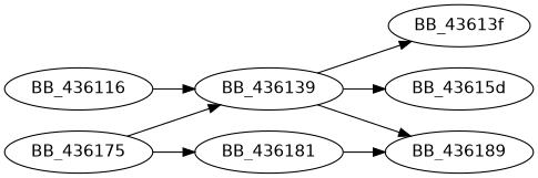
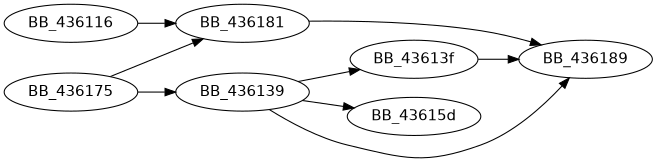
  digraph {
    fontname="DejaVu Sans"
    rankdir=LR
    node [fontname="DejaVu Sans"]
    edge [fontname="DejaVu Sans"]
    BB_436116
    BB_436139
    BB_43613f
    BB_43615d
    BB_436189
    BB_436175
    BB_436181
-   BB_436116 -> BB_436139
+   BB_436116 -> BB_436181
    BB_436139 -> BB_43613f
    BB_436139 -> BB_43615d
    BB_436139 -> BB_436189
+   BB_43613f -> BB_436189
    BB_436175 -> BB_436139
    BB_436175 -> BB_436181
    BB_436181 -> BB_436189
  }
